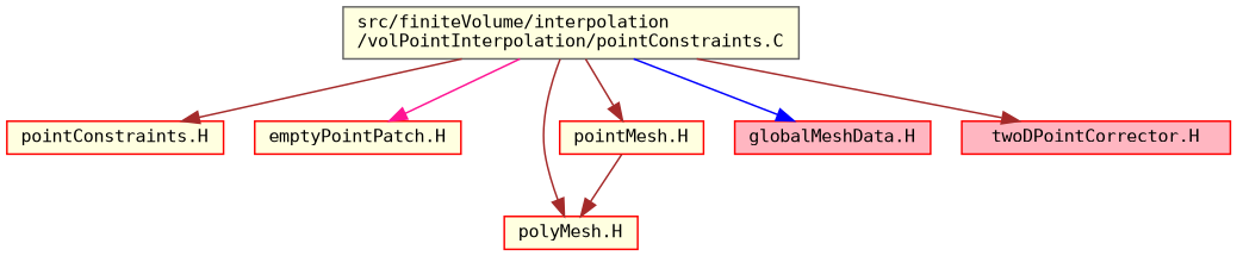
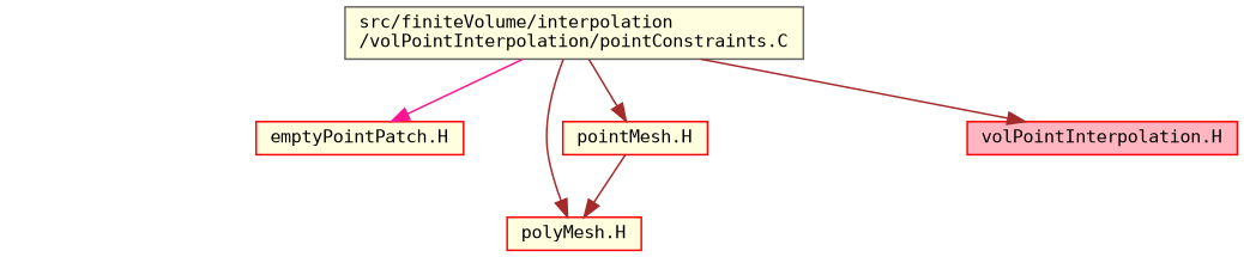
  digraph {
    fontname="DejaVu Sans Mono"
    node [color=red fillcolor=lightyellow fontname="DejaVu Sans Mono" fontsize=10 shape=box style=filled]
    edge [color=brown fontname="DejaVu Sans Mono" fontsize=10 labelfontname=Helvetica labelfontsize=10 style=solid]
    n1 [color=gray40 fontcolor=black height=0.2 label="src/finiteVolume/interpolation\l/volPointInterpolation/pointConstraints.C" width=0.4]
-   n2 [height=0.2 label="pointConstraints.H" width=0.4]
    n3 [height=0.2 label="emptyPointPatch.H" width=0.4]
    n4 [height=0.2 label="polyMesh.H" width=0.4]
    n5 [height=0.2 label="pointMesh.H" width=0.4]
-   n6 [fillcolor=lightpink height=0.2 label="globalMeshData.H" width=0.4]
-   n7 [fillcolor=lightpink height=0.2 label="twoDPointCorrector.H" width=0.4]
-   n1 -> n2
+   n7 [fillcolor=lightpink height=0.2 label="volPointInterpolation.H" width=0.4]
    n1 -> n3 [color=deeppink]
    n1 -> n4
    n1 -> n5
-   n1 -> n6 [color=blue]
    n1 -> n7
    n5 -> n4
  }
